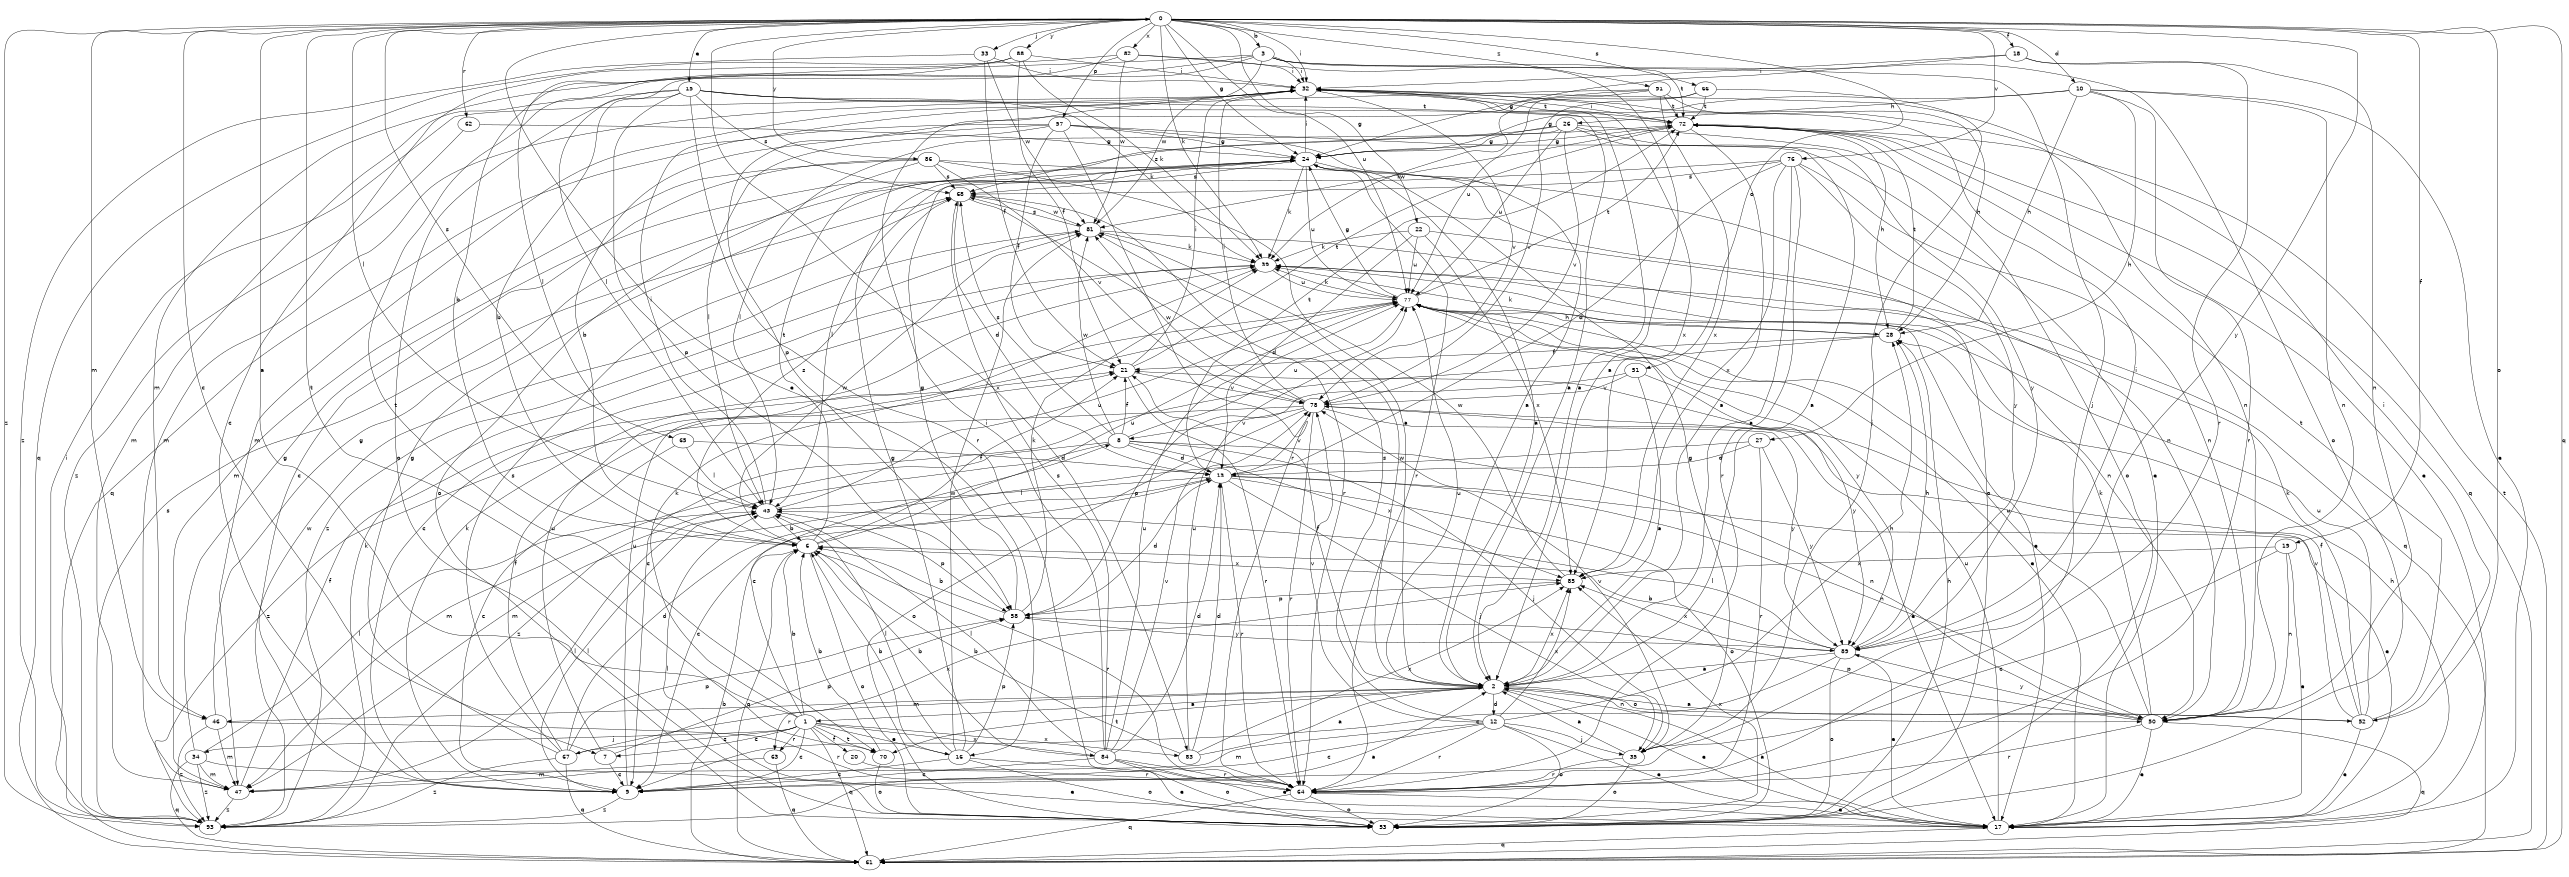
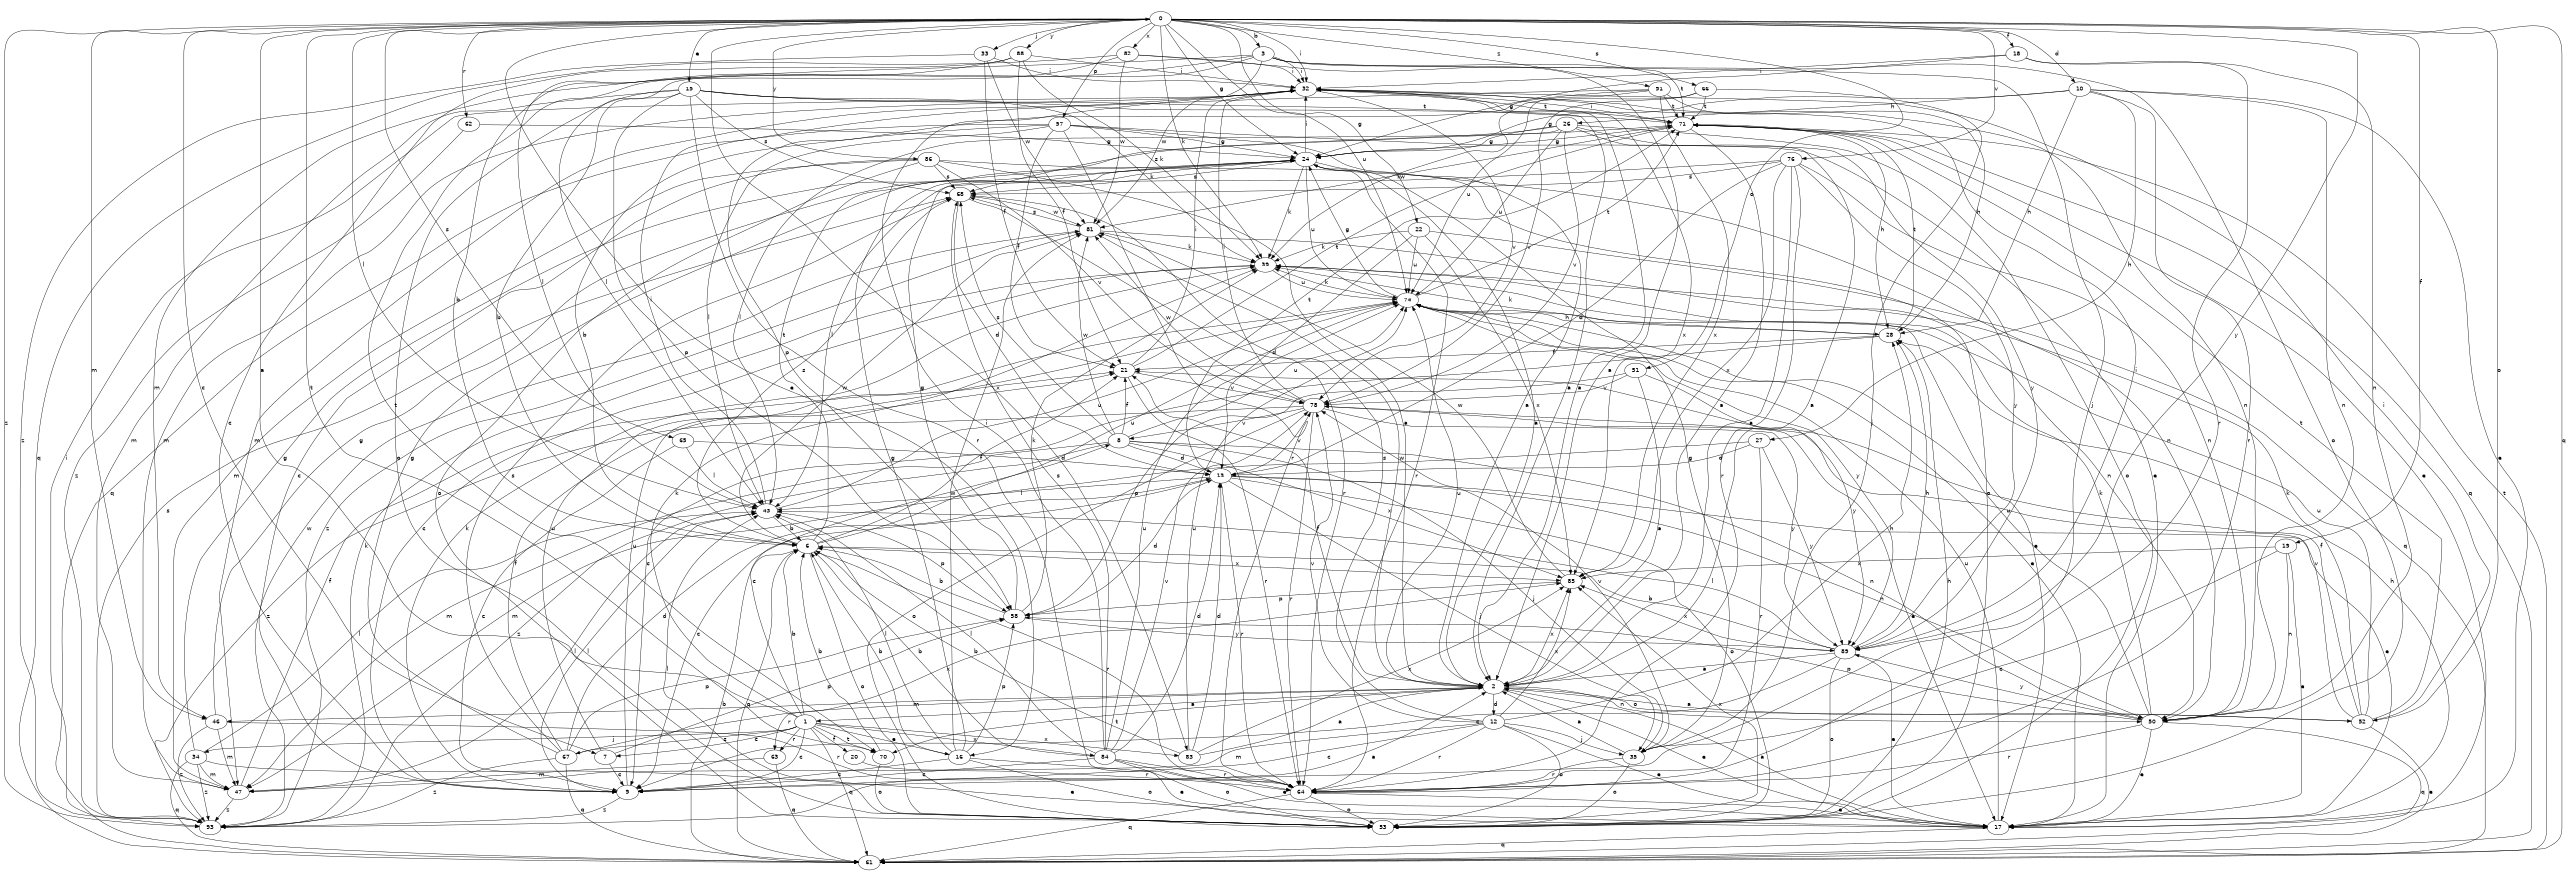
  strict digraph {
    fontname="DejaVu Sans"
    node [fontname="DejaVu Sans"]
    edge [fontname="DejaVu Sans"]
    0
    3
    7
    10
    15
    16
    18
    19
    22
    24
    32
    33
    39
    43
    46
    51
    52
    57
    61
    62
    65
    66
    70
-   74 [label=77]
+   74
    76
    82
    83
    86
    88
    89
    91
    93
    81
    35
    53
-   71 [label=72]
+   71
    9
    58
    17
    50
    64
    26
    27
    28
    6
    2
    68
    47
    85
    13
    78
    21
    1
    8
    20
    34
    63
    67
    84
    12
    0 -> 3 [label=b]
    0 -> 7 [label=c]
    0 -> 10 [label=d]
    0 -> 15 [label=e]
    0 -> 16 [label=e]
    0 -> 18 [label=f]
    0 -> 19 [label=f]
    0 -> 22 [label=g]
    0 -> 24 [label=g]
    0 -> 32 [label=i]
    0 -> 33 [label=j]
    0 -> 39 [label=k]
    0 -> 43 [label=l]
    0 -> 46 [label=m]
    0 -> 51 [label=o]
    0 -> 52 [label=o]
    0 -> 57 [label=p]
    0 -> 61 [label=q]
    0 -> 62 [label=r]
    0 -> 65 [label=s]
    0 -> 66 [label=s]
    0 -> 70 [label=t]
    0 -> 74 [label=u]
    0 -> 76 [label=v]
    0 -> 82 [label=x]
    0 -> 83 [label=x]
    0 -> 86 [label=y]
    0 -> 88 [label=y]
    0 -> 89 [label=y]
    0 -> 91 [label=z]
    0 -> 93 [label=z]
    3 -> 32 [label=i]
    3 -> 43 [label=l]
    3 -> 46 [label=m]
    3 -> 70 [label=t]
    3 -> 81 [label=w]
    3 -> 35 [label=j]
    3 -> 53 [label=o]
    3 -> 71 [label=t]
    7 -> 74 [label=u]
    7 -> 9 [label=c]
    7 -> 58 [label=p]
    10 -> 24 [label=g]
    10 -> 17 [label=e]
    10 -> 50 [label=n]
    10 -> 64 [label=r]
    10 -> 26 [label=h]
    10 -> 27 [label=h]
    10 -> 28 [label=h]
    15 -> 39 [label=k]
    15 -> 53 [label=o]
    15 -> 71 [label=t]
    15 -> 58 [label=p]
    15 -> 64 [label=r]
    15 -> 6 [label=b]
    15 -> 2 [label=a]
    15 -> 68 [label=s]
    15 -> 47 [label=m]
    16 -> 24 [label=g]
    16 -> 43 [label=l]
    16 -> 81 [label=w]
    16 -> 53 [label=o]
    16 -> 9 [label=c]
    16 -> 58 [label=p]
    16 -> 17 [label=e]
    16 -> 6 [label=b]
    18 -> 24 [label=g]
    18 -> 32 [label=i]
    18 -> 50 [label=n]
    18 -> 64 [label=r]
    19 -> 9 [label=c]
    19 -> 17 [label=e]
    19 -> 50 [label=n]
    19 -> 85 [label=x]
    22 -> 39 [label=k]
    22 -> 61 [label=q]
    22 -> 74 [label=u]
    22 -> 85 [label=x]
    22 -> 13 [label=d]
    24 -> 32 [label=i]
    24 -> 39 [label=k]
    24 -> 74 [label=u]
    24 -> 53 [label=o]
    24 -> 64 [label=r]
    24 -> 2 [label=a]
    24 -> 68 [label=s]
    32 -> 71 [label=t]
    32 -> 50 [label=n]
    32 -> 2 [label=a]
    32 -> 47 [label=m]
    32 -> 85 [label=x]
    32 -> 78 [label=v]
    33 -> 32 [label=i]
    33 -> 93 [label=z]
    33 -> 81 [label=w]
    33 -> 21 [label=f]
    39 -> 74 [label=u]
    39 -> 9 [label=c]
    39 -> 17 [label=e]
    43 -> 32 [label=i]
    43 -> 74 [label=u]
    43 -> 58 [label=p]
    43 -> 6 [label=b]
    46 -> 24 [label=g]
    46 -> 93 [label=z]
    46 -> 64 [label=r]
    46 -> 47 [label=m]
    51 -> 89 [label=y]
    51 -> 58 [label=p]
    51 -> 2 [label=a]
    51 -> 78 [label=v]
    52 -> 32 [label=i]
    52 -> 39 [label=k]
    52 -> 74 [label=u]
    52 -> 71 [label=t]
-   52 -> 17 [label=e]
+   52 -> 61 [label=e]
    52 -> 2 [label=a]
    52 -> 78 [label=v]
    52 -> 21 [label=f]
    57 -> 24 [label=g]
    57 -> 43 [label=l]
    57 -> 61 [label=q]
    57 -> 17 [label=e]
    57 -> 64 [label=r]
    57 -> 6 [label=b]
    57 -> 2 [label=a]
    57 -> 21 [label=f]
    61 -> 71 [label=t]
    61 -> 6 [label=b]
    62 -> 24 [label=g]
    62 -> 93 [label=z]
    65 -> 43 [label=l]
    65 -> 9 [label=c]
    65 -> 13 [label=d]
    66 -> 39 [label=k]
    66 -> 35 [label=j]
    66 -> 71 [label=t]
    66 -> 78 [label=v]
    70 -> 53 [label=o]
    70 -> 6 [label=b]
    74 -> 24 [label=g]
    74 -> 39 [label=k]
    74 -> 89 [label=y]
    74 -> 71 [label=t]
    74 -> 17 [label=e]
    74 -> 28 [label=h]
    76 -> 43 [label=l]
    76 -> 89 [label=y]
    76 -> 50 [label=n]
    76 -> 64 [label=r]
    76 -> 2 [label=a]
    76 -> 68 [label=s]
    76 -> 85 [label=x]
    76 -> 13 [label=d]
    82 -> 32 [label=i]
    82 -> 61 [label=q]
    82 -> 81 [label=w]
    82 -> 6 [label=b]
    82 -> 2 [label=a]
    83 -> 74 [label=u]
    83 -> 6 [label=b]
    83 -> 2 [label=a]
    83 -> 85 [label=x]
    83 -> 13 [label=d]
    86 -> 53 [label=o]
    86 -> 9 [label=c]
    86 -> 50 [label=n]
    86 -> 2 [label=a]
    86 -> 68 [label=s]
    86 -> 47 [label=m]
    86 -> 78 [label=v]
    88 -> 32 [label=i]
    88 -> 39 [label=k]
    88 -> 43 [label=l]
    88 -> 9 [label=c]
    88 -> 21 [label=f]
    89 -> 32 [label=i]
    89 -> 43 [label=l]
    89 -> 53 [label=o]
    89 -> 9 [label=c]
    89 -> 17 [label=e]
    89 -> 28 [label=h]
    89 -> 6 [label=b]
    89 -> 2 [label=a]
    89 -> 85 [label=x]
    91 -> 74 [label=u]
    91 -> 71 [label=t]
    91 -> 58 [label=p]
    91 -> 28 [label=h]
    91 -> 47 [label=m]
    91 -> 85 [label=x]
    93 -> 32 [label=i]
    93 -> 39 [label=k]
    93 -> 81 [label=w]
    93 -> 2 [label=a]
    93 -> 68 [label=s]
    81 -> 39 [label=k]
    81 -> 93 [label=z]
    81 -> 50 [label=n]
    81 -> 68 [label=s]
    35 -> 24 [label=g]
    35 -> 53 [label=o]
    35 -> 64 [label=r]
    35 -> 2 [label=a]
    35 -> 78 [label=v]
    53 -> 43 [label=l]
    53 -> 28 [label=h]
    53 -> 85 [label=x]
    71 -> 24 [label=g]
    71 -> 32 [label=i]
    71 -> 61 [label=q]
    71 -> 81 [label=w]
    71 -> 17 [label=e]
    71 -> 28 [label=h]
    71 -> 2 [label=a]
    9 -> 39 [label=k]
    9 -> 43 [label=l]
    9 -> 74 [label=u]
    9 -> 93 [label=z]
    58 -> 24 [label=g]
    58 -> 39 [label=k]
    58 -> 89 [label=y]
    58 -> 6 [label=b]
    58 -> 13 [label=d]
    17 -> 61 [label=q]
    17 -> 74 [label=u]
    17 -> 28 [label=h]
    17 -> 2 [label=a]
    50 -> 39 [label=k]
    50 -> 61 [label=q]
    50 -> 74 [label=u]
    50 -> 89 [label=y]
    50 -> 58 [label=p]
    50 -> 17 [label=e]
    50 -> 64 [label=r]
    64 -> 61 [label=q]
    64 -> 53 [label=o]
    64 -> 17 [label=e]
    26 -> 24 [label=g]
    26 -> 43 [label=l]
    26 -> 74 [label=u]
    26 -> 89 [label=y]
    26 -> 53 [label=o]
    26 -> 2 [label=a]
    26 -> 68 [label=s]
    26 -> 78 [label=v]
    27 -> 89 [label=y]
    27 -> 64 [label=r]
    27 -> 47 [label=m]
    27 -> 13 [label=d]
    28 -> 39 [label=k]
    28 -> 71 [label=t]
    28 -> 9 [label=c]
    28 -> 21 [label=f]
    6 -> 61 [label=q]
    6 -> 74 [label=u]
    6 -> 81 [label=w]
    6 -> 53 [label=o]
    6 -> 71 [label=t]
    6 -> 64 [label=r]
    6 -> 68 [label=s]
    6 -> 85 [label=x]
    6 -> 21 [label=f]
    2 -> 46 [label=m]
    2 -> 52 [label=o]
    2 -> 70 [label=t]
    2 -> 74 [label=u]
    2 -> 81 [label=w]
    2 -> 17 [label=e]
    2 -> 50 [label=n]
    2 -> 85 [label=x]
    2 -> 21 [label=f]
    2 -> 1 [label=a]
    2 -> 63 [label=r]
    2 -> 12 [label=d]
    68 -> 81 [label=w]
    68 -> 64 [label=r]
    68 -> 13 [label=d]
    47 -> 43 [label=l]
    47 -> 93 [label=z]
    47 -> 21 [label=f]
    85 -> 81 [label=w]
    85 -> 58 [label=p]
    13 -> 43 [label=l]
    13 -> 35 [label=j]
    13 -> 53 [label=o]
    13 -> 71 [label=t]
    13 -> 9 [label=c]
    13 -> 17 [label=e]
    13 -> 50 [label=n]
    13 -> 64 [label=r]
    13 -> 78 [label=v]
    78 -> 32 [label=i]
    78 -> 89 [label=y]
    78 -> 93 [label=z]
    78 -> 81 [label=w]
    78 -> 53 [label=o]
    78 -> 17 [label=e]
    78 -> 64 [label=r]
    78 -> 8 [label=v]
    21 -> 32 [label=i]
    21 -> 71 [label=t]
    21 -> 64 [label=r]
    21 -> 78 [label=v]
    1 -> 0 [label=a]
    1 -> 7 [label=c]
    1 -> 16 [label=e]
    1 -> 39 [label=k]
    1 -> 61 [label=q]
    1 -> 70 [label=t]
    1 -> 83 [label=x]
    1 -> 9 [label=c]
    1 -> 6 [label=b]
    1 -> 8 [label=c]
    1 -> 20 [label=f]
    1 -> 34 [label=j]
    1 -> 63 [label=r]
    1 -> 67 [label=s]
    1 -> 84 [label=x]
    8 -> 74 [label=u]
    8 -> 93 [label=z]
    8 -> 81 [label=w]
    8 -> 35 [label=j]
    8 -> 50 [label=n]
    8 -> 68 [label=s]
    8 -> 47 [label=m]
    8 -> 85 [label=x]
    8 -> 13 [label=d]
    8 -> 21 [label=f]
    20 -> 64 [label=r]
    34 -> 24 [label=g]
    34 -> 43 [label=l]
    34 -> 61 [label=q]
    34 -> 93 [label=z]
    34 -> 17 [label=e]
    34 -> 47 [label=m]
    63 -> 61 [label=q]
    63 -> 47 [label=m]
    67 -> 24 [label=g]
    67 -> 61 [label=q]
    67 -> 93 [label=z]
    67 -> 58 [label=p]
    67 -> 68 [label=s]
    67 -> 85 [label=x]
    67 -> 13 [label=d]
    67 -> 21 [label=f]
    84 -> 32 [label=i]
    84 -> 43 [label=l]
    84 -> 74 [label=u]
    84 -> 53 [label=o]
    84 -> 9 [label=c]
    84 -> 17 [label=e]
    84 -> 64 [label=r]
    84 -> 6 [label=b]
    84 -> 68 [label=s]
    84 -> 13 [label=d]
    84 -> 78 [label=v]
    12 -> 35 [label=j]
    12 -> 53 [label=o]
    12 -> 9 [label=c]
    12 -> 17 [label=e]
    12 -> 64 [label=r]
    12 -> 28 [label=h]
    12 -> 68 [label=s]
    12 -> 47 [label=m]
    12 -> 85 [label=x]
    12 -> 78 [label=v]
  }
